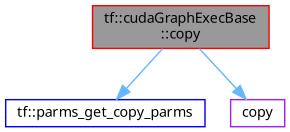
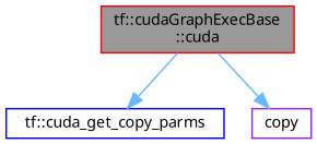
  digraph {
    fontname="Noto Sans"
    rankdir=TB
    node [fillcolor=white fontname="Noto Sans" fontsize=10 shape=box style=filled]
    edge [color=steelblue1 fontname="Noto Sans" fontsize=10 labelfontname=Helvetica labelfontsize=10 style=solid]
-   n1 [color=red fillcolor=grey60 fontcolor=black height=0.2 label="tf::cudaGraphExecBase\l::copy" width=0.4]
-   n2 [color=blue height=0.2 label="tf::parms_get_copy_parms" width=0.4]
+   n1 [color=red fillcolor=grey60 fontcolor=black height=0.2 label="tf::cudaGraphExecBase\l::cuda" width=0.4]
+   n2 [color=blue height=0.2 label="tf::cuda_get_copy_parms" width=0.4]
    n3 [color=purple height=0.2 label=copy width=0.4]
    n1 -> n2
    n1 -> n3
  }
